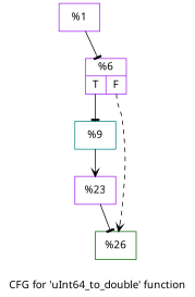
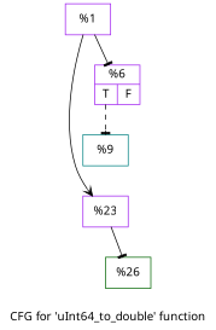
  digraph {
    fontname="Noto Sans"
    label="CFG for 'uInt64_to_double' function"
    node [color=purple fontname="Noto Sans" shape=record]
    edge [arrowhead=tee fontname="Noto Sans" style=solid]
    n1 [label="{%1}"]
    n2 [label="{%6|{<s0>T|<s1>F}}"]
    n3 [color=teal label="{%9}"]
    n4 [color=darkgreen label="{%26}"]
    n5 [label="{%23}"]
    n1 -> n2
-   n2 -> n3 [tailport=s0]
-   n2 -> n4 [arrowhead=vee style=dashed tailport=s1]
-   n3 -> n5 [arrowhead=vee]
+   n2 -> n3 [style=dashed tailport=s0]
+   n1 -> n5 [arrowhead=vee]
    n5 -> n4
  }
